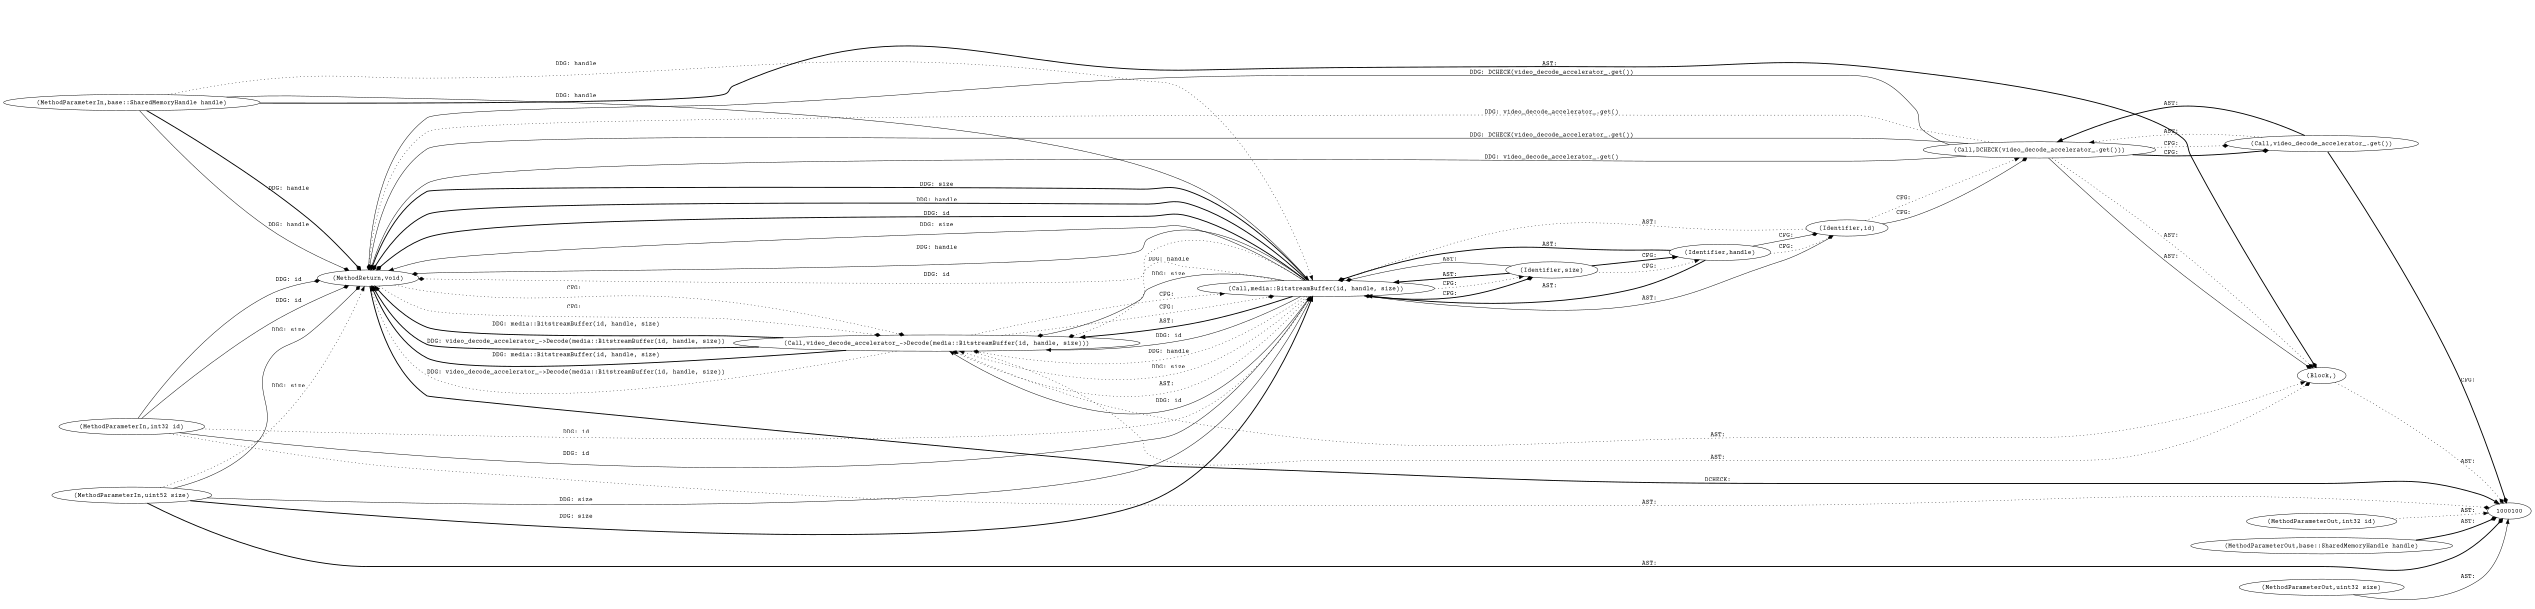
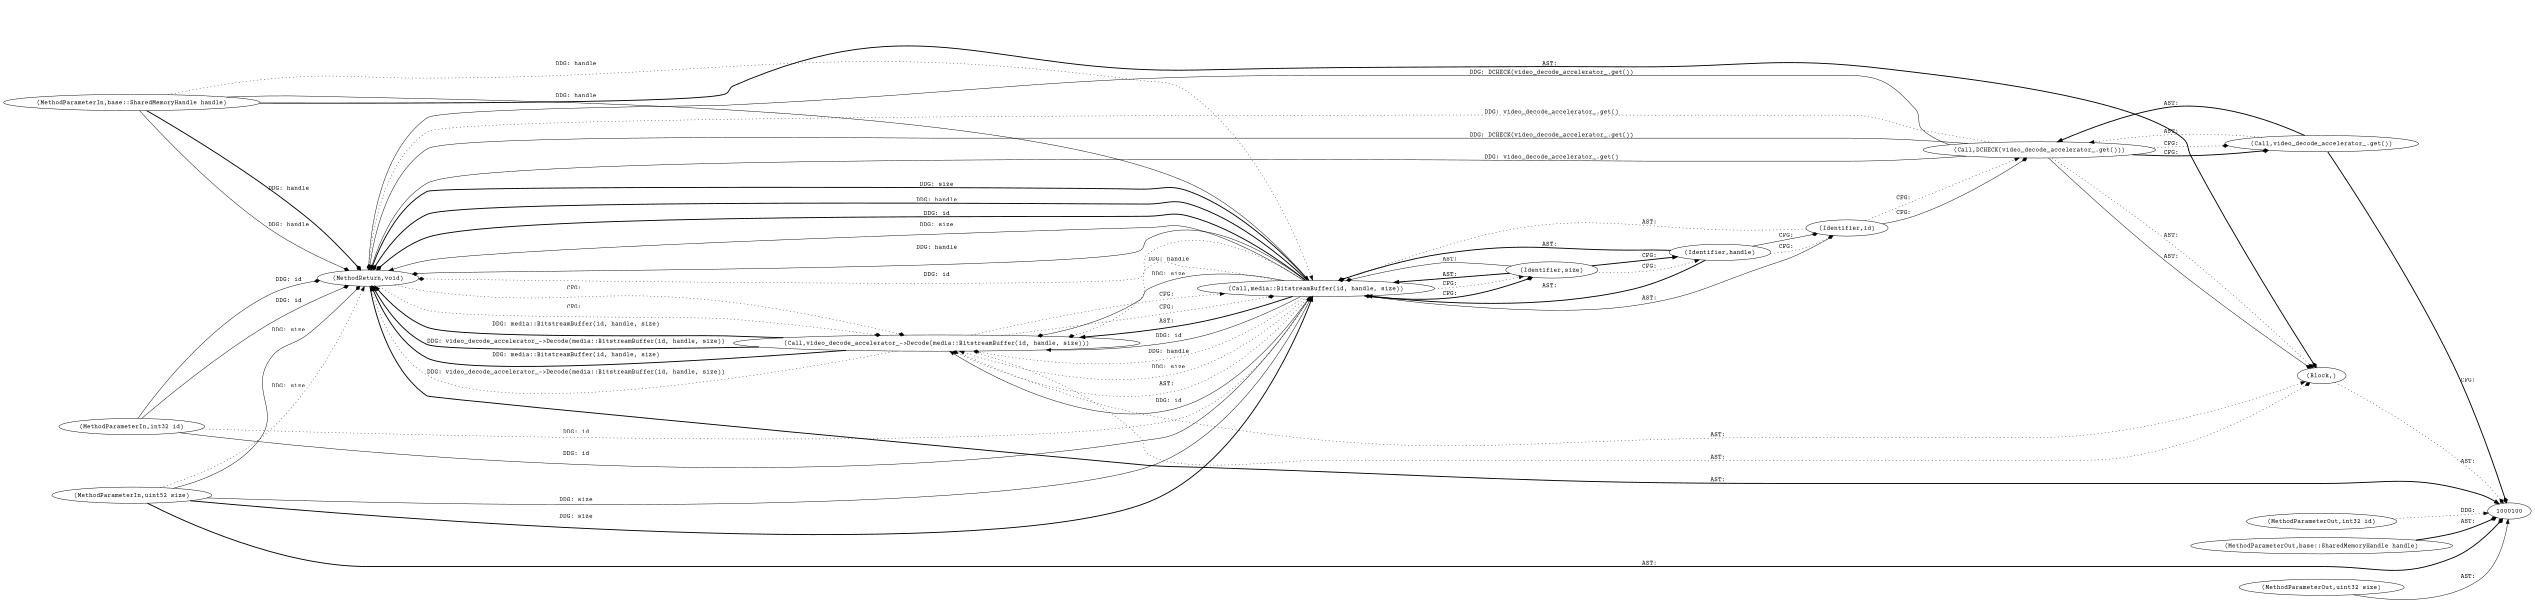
  digraph {
    fontname="Courier Prime"
    rankdir=LR
    node [fontname="Courier Prime"]
    edge [arrowhead=diamond fontname="Courier Prime" style=dotted]
    n1 [label="(MethodReturn,void)"]
    n2 [label="(Call,video_decode_accelerator_->Decode(media::BitstreamBuffer(id, handle, size)))"]
    1000100
    n4 [label="(Call,media::BitstreamBuffer(id, handle, size))"]
    n5 [label="(Block,)"]
    n6 [label="(MethodParameterIn,int32 id)"]
    n7 [label="(Identifier,size)"]
    n8 [label="(MethodParameterOut,int32 id)"]
    n9 [label="(MethodParameterIn,base::SharedMemoryHandle handle)"]
    n10 [label="(MethodParameterOut,base::SharedMemoryHandle handle)"]
    n11 [label="(MethodParameterIn,uint52 size)"]
    n12 [label="(MethodParameterOut,uint32 size)"]
    n13 [label="(Call,video_decode_accelerator_.get())"]
    n14 [label="(Call,DCHECK(video_decode_accelerator_.get()))"]
    n15 [label="(Identifier,handle)"]
    n16 [label="(Identifier,id)"]
    n1 -> n2 [label="CFG: "]
    n1 -> n2 [label="CFG: "]
-   n1 -> 1000100 [arrowhead=normal label="DCHECK: " style=bold]
+   n1 -> 1000100 [arrowhead=normal label="AST: " style=bold]
    n2 -> n1 [arrowhead=normal label="DDG: media::BitstreamBuffer(id, handle, size)" style=bold]
    n2 -> n1 [label="DDG: video_decode_accelerator_->Decode(media::BitstreamBuffer(id, handle, size))" style=bold]
    n2 -> n1 [arrowhead=normal label="DDG: media::BitstreamBuffer(id, handle, size)" style=bold]
    n2 -> n1 [arrowhead=normal label="DDG: video_decode_accelerator_->Decode(media::BitstreamBuffer(id, handle, size))"]
    n2 -> n4 [arrowhead=normal label="CFG: "]
    n2 -> n4 [label="CFG: "]
    n2 -> n5 [label="AST: "]
    n2 -> n5 [arrowhead=normal label="AST: "]
    n4 -> n1 [arrowhead=normal label="DDG: size" style=bold]
    n4 -> n1 [label="DDG: handle" style=bold]
    n4 -> n1 [label="DDG: id" style=bold]
    n4 -> n1 [arrowhead=normal label="DDG: size" style=solid]
    n4 -> n1 [label="DDG: handle" style=solid]
    n4 -> n1 [label="DDG: id"]
    n4 -> n2 [arrowhead=normal label="AST: " style=bold]
    n4 -> n2 [arrowhead=normal label="DDG: id" style=solid]
    n4 -> n2 [label="DDG: handle"]
    n4 -> n2 [arrowhead=normal label="DDG: size"]
    n4 -> n2 [label="AST: "]
    n4 -> n2 [arrowhead=normal label="DDG: id" style=solid]
    n4 -> n2 [label="DDG: handle"]
    n4 -> n2 [label="DDG: size" style=solid]
    n4 -> n7 [arrowhead=normal label="CFG: "]
    n4 -> n7 [label="CFG: " style=bold]
    n5 -> 1000100 [label="AST: "]
    n6 -> n1 [label="DDG: id" style=solid]
    n6 -> n1 [label="DDG: id" style=solid]
-   n6 -> 1000100 [label="AST: "]
    n6 -> n4 [label="DDG: id"]
    n6 -> n4 [arrowhead=normal label="DDG: id" style=solid]
    n7 -> n4 [label="AST: " style=solid]
    n7 -> n4 [arrowhead=normal label="AST: " style=bold]
    n7 -> n15 [arrowhead=normal label="CFG: "]
    n7 -> n15 [arrowhead=normal label="CFG: " style=bold]
-   n8 -> 1000100 [arrowhead=normal label="AST: "]
+   n8 -> 1000100 [arrowhead=normal label="DDG: "]
    n9 -> n1 [label="DDG: handle" style=bold]
    n9 -> n1 [label="DDG: handle" style=solid]
    n9 -> n4 [arrowhead=normal label="DDG: handle"]
    n9 -> n4 [arrowhead=normal label="DDG: handle" style=solid]
    n9 -> n5 [label="AST: " style=bold]
    n10 -> 1000100 [label="AST: " style=bold]
    n11 -> n1 [label="DDG: size" style=solid]
    n11 -> n1 [arrowhead=normal label="DDG: size"]
    n11 -> 1000100 [label="AST: " style=bold]
    n11 -> n4 [arrowhead=normal label="DDG: size" style=solid]
    n11 -> n4 [arrowhead=normal label="DDG: size" style=bold]
    n12 -> 1000100 [arrowhead=normal label="AST: " style=solid]
    n13 -> 1000100 [label="CFG: " style=bold]
    n13 -> n14 [arrowhead=normal label="AST: " style=bold]
    n13 -> n14 [arrowhead=normal label="AST: "]
    n14 -> n1 [label="DDG: DCHECK(video_decode_accelerator_.get())" style=solid]
    n14 -> n1 [label="DDG: video_decode_accelerator_.get()"]
    n14 -> n1 [arrowhead=normal label="DDG: DCHECK(video_decode_accelerator_.get())" style=solid]
    n14 -> n1 [label="DDG: video_decode_accelerator_.get()" style=solid]
    n14 -> n5 [label="AST: " style=solid]
    n14 -> n5 [label="AST: "]
    n14 -> n13 [label="CFG: "]
    n14 -> n13 [label="CFG: " style=bold]
    n15 -> n4 [arrowhead=normal label="AST: " style=bold]
    n15 -> n4 [label="AST: " style=bold]
    n15 -> n16 [label="CFG: " style=solid]
    n15 -> n16 [label="CFG: "]
    n16 -> n4 [label="AST: " style=solid]
    n16 -> n4 [label="AST: "]
    n16 -> n14 [arrowhead=normal label="CFG: "]
    n16 -> n14 [label="CFG: " style=solid]
  }
